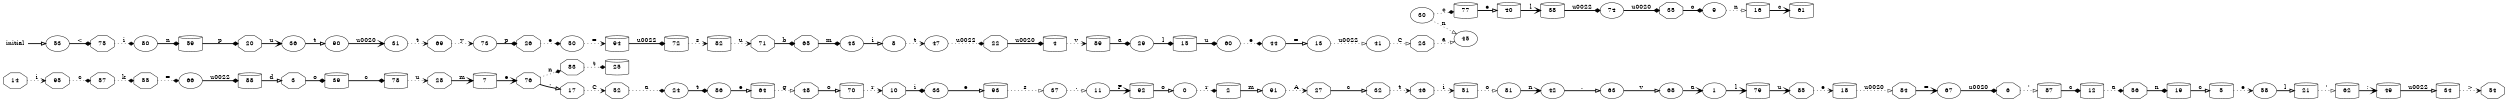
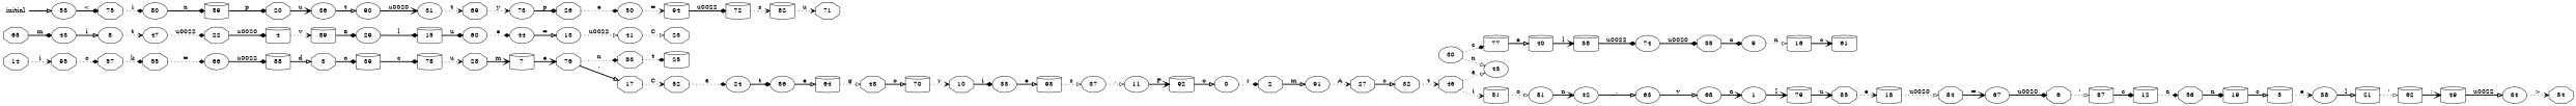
  digraph {
    rankdir=LR
    node [shape=ellipse]
    edge [arrowhead=diamond style=bold]
-   2 [shape=cylinder]
+   2 [shape=octagon]
    0
    91
    27 [shape=octagon]
    79 [shape=cylinder]
    1
    85 [shape=octagon]
    18 [shape=cylinder]
    32 [shape=octagon]
    3 [shape=octagon]
    39 [shape=cylinder]
    78 [shape=cylinder]
    28 [shape=octagon]
    4 [shape=cylinder]
    89 [shape=cylinder]
    29
    15 [shape=cylinder]
    5 [shape=cylinder]
    58
    21 [shape=cylinder]
    62 [shape=cylinder]
    6 [shape=octagon]
    87 [shape=cylinder]
    12 [shape=cylinder]
    56 [shape=octagon]
    7 [shape=cylinder]
    76 [shape=octagon]
    83 [shape=octagon]
    17 [shape=octagon]
    25 [shape=cylinder]
    8
    47
    22 [shape=octagon]
    16 [shape=cylinder]
    9
    61 [shape=cylinder]
    10 [shape=octagon]
    33
    93 [shape=cylinder]
    37
    92 [shape=cylinder]
    11
    19 [shape=cylinder]
    13
    41
    23 [shape=octagon]
    45
    14 [shape=octagon]
    95 [shape=octagon]
    57 [shape=octagon]
    55 [shape=octagon]
    60
    44
    52 [shape=octagon]
    24
    86
    84 [shape=octagon]
    67
    20 [shape=octagon]
    36
    90
    31
    49 [shape=cylinder]
-   34 [shape=cylinder]
+   34
    30
    77 [shape=cylinder]
    64 [shape=cylinder]
    48 [shape=octagon]
    26 [shape=octagon]
    50
    94 [shape=cylinder]
    72 [shape=cylinder]
    46 [shape=octagon]
    51 [shape=cylinder]
    40 [shape=cylinder]
    38 [shape=cylinder]
    69 [shape=octagon]
    73
    81
    54 [shape=octagon]
    35 [shape=octagon]
    74
    42
    63
    68
    43
    70 [shape=cylinder]
    82 [shape=cylinder]
    75 [shape=octagon]
    53
    80
    initial [shape=plaintext]
    59 [shape=cylinder]
    66
    88 [shape=cylinder]
    65 [shape=octagon]
    71 [shape=octagon]
    2 -> 91 [arrowhead=onormal label=m]
    0 -> 2 [label=r style=dotted]
    91 -> 27 [arrowhead=vee label=A style=dotted]
    27 -> 32 [arrowhead=onormal label=c]
    79 -> 85 [arrowhead=vee label=u]
    1 -> 79 [arrowhead=vee label=l]
    85 -> 18 [arrowhead=vee label=e style=dotted]
    18 -> 84 [arrowhead=onormal label="\u0020" style=dotted]
    32 -> 46 [arrowhead=vee label=t style=dotted]
    3 -> 39 [label=o]
    39 -> 78 [label=c]
    78 -> 28 [arrowhead=vee label=u style=dotted]
    28 -> 7 [arrowhead=vee label=m]
    4 -> 89 [arrowhead=vee label=v style=dotted]
    89 -> 29 [label=a]
    29 -> 15 [label=l]
    15 -> 60 [label=u]
    5 -> 58 [arrowhead=vee label=e style=dotted]
    58 -> 21 [arrowhead=onormal label=l]
    21 -> 62 [arrowhead=onormal label="'" style=dotted]
    62 -> 49 [arrowhead=vee label=";"]
    6 -> 87 [arrowhead=onormal label="'" style=dotted]
    87 -> 12 [label=c]
    12 -> 56 [label=a style=dotted]
    56 -> 19 [label=n]
    7 -> 76 [arrowhead=vee label=e]
    76 -> 83 [label=n style=dotted]
    76 -> 17 [arrowhead=onormal label="."]
    83 -> 25 [label=t style=dotted]
    17 -> 52 [arrowhead=vee label=C style=dotted]
    8 -> 47 [arrowhead=vee label=t style=dotted]
    47 -> 22 [label="\u0022" style=dotted]
    22 -> 4 [label="\u0020"]
    16 -> 61 [arrowhead=vee label=c]
    9 -> 16 [arrowhead=onormal label=n style=dotted]
    10 -> 33 [label=i]
    33 -> 93 [arrowhead=onormal label=e]
    93 -> 37 [arrowhead=onormal label=s style=dotted]
    37 -> 11 [arrowhead=onormal label="." style=dotted]
    92 -> 0 [arrowhead=onormal label=o]
    11 -> 92 [arrowhead=vee label=F]
    19 -> 5 [arrowhead=onormal label=c]
    13 -> 41 [arrowhead=onormal label="\u0022" style=dotted]
    41 -> 23 [arrowhead=onormal label=C style=dotted]
-   23 -> 45 [arrowhead=onormal label=a style=dotted]
+   46 -> 45 [arrowhead=onormal label=a style=dotted]
    14 -> 95 [arrowhead=vee label=i style=dotted]
    95 -> 57 [label=c style=dotted]
    57 -> 55 [label=k style=dotted]
    55 -> 66 [label="=" style=dotted]
    60 -> 44 [label=e style=dotted]
    44 -> 13 [arrowhead=onormal label="="]
    52 -> 24 [label=a style=dotted]
    24 -> 86 [label=t]
    86 -> 64 [arrowhead=onormal label=e]
    84 -> 67 [arrowhead=vee label="="]
    67 -> 6 [label="\u0020"]
    20 -> 36 [arrowhead=vee label=u]
    36 -> 90 [arrowhead=onormal label=t]
    90 -> 31 [arrowhead=vee label="\u0020"]
    31 -> 69 [arrowhead=vee label=t style=dotted]
    49 -> 34 [arrowhead=onormal label="\u0022"]
    34 -> 54 [arrowhead=vee label=">" style=dotted]
    30 -> 45 [arrowhead=onormal label=n style=dotted]
    30 -> 77 [label=c style=dotted]
    77 -> 40 [arrowhead=onormal label=e]
    64 -> 48 [arrowhead=onormal label=g style=dotted]
    48 -> 70 [arrowhead=onormal label=o]
    26 -> 50 [label=e style=dotted]
    50 -> 94 [arrowhead=vee label="=" style=dotted]
    94 -> 72 [label="\u0022"]
    72 -> 82 [arrowhead=vee label=s style=dotted]
    46 -> 51 [arrowhead=vee label=i style=dotted]
    51 -> 81 [arrowhead=onormal label=o style=dotted]
    40 -> 38 [arrowhead=vee label=l]
    38 -> 74 [label="\u0022"]
    69 -> 73 [arrowhead=vee label=y style=dotted]
    73 -> 26 [label=p]
    81 -> 42 [arrowhead=vee label=n]
    35 -> 9 [label=o]
    74 -> 35 [label="\u0020"]
    42 -> 63 [arrowhead=onormal label="."]
    63 -> 68 [arrowhead=onormal label=v]
    68 -> 1 [arrowhead=vee label=a]
    43 -> 8 [arrowhead=onormal label=i]
    70 -> 10 [arrowhead=vee label=r style=dotted]
    82 -> 71 [arrowhead=vee label=u style=dotted]
    75 -> 80 [label=i style=dotted]
    53 -> 75 [label="<"]
    80 -> 59 [label=n]
    initial -> 53 [arrowhead=onormal]
    59 -> 20 [label=p]
    66 -> 88 [label="\u0022"]
    88 -> 3 [arrowhead=onormal label=d]
    65 -> 43 [label=m]
-   71 -> 65 [label=b]
  }
